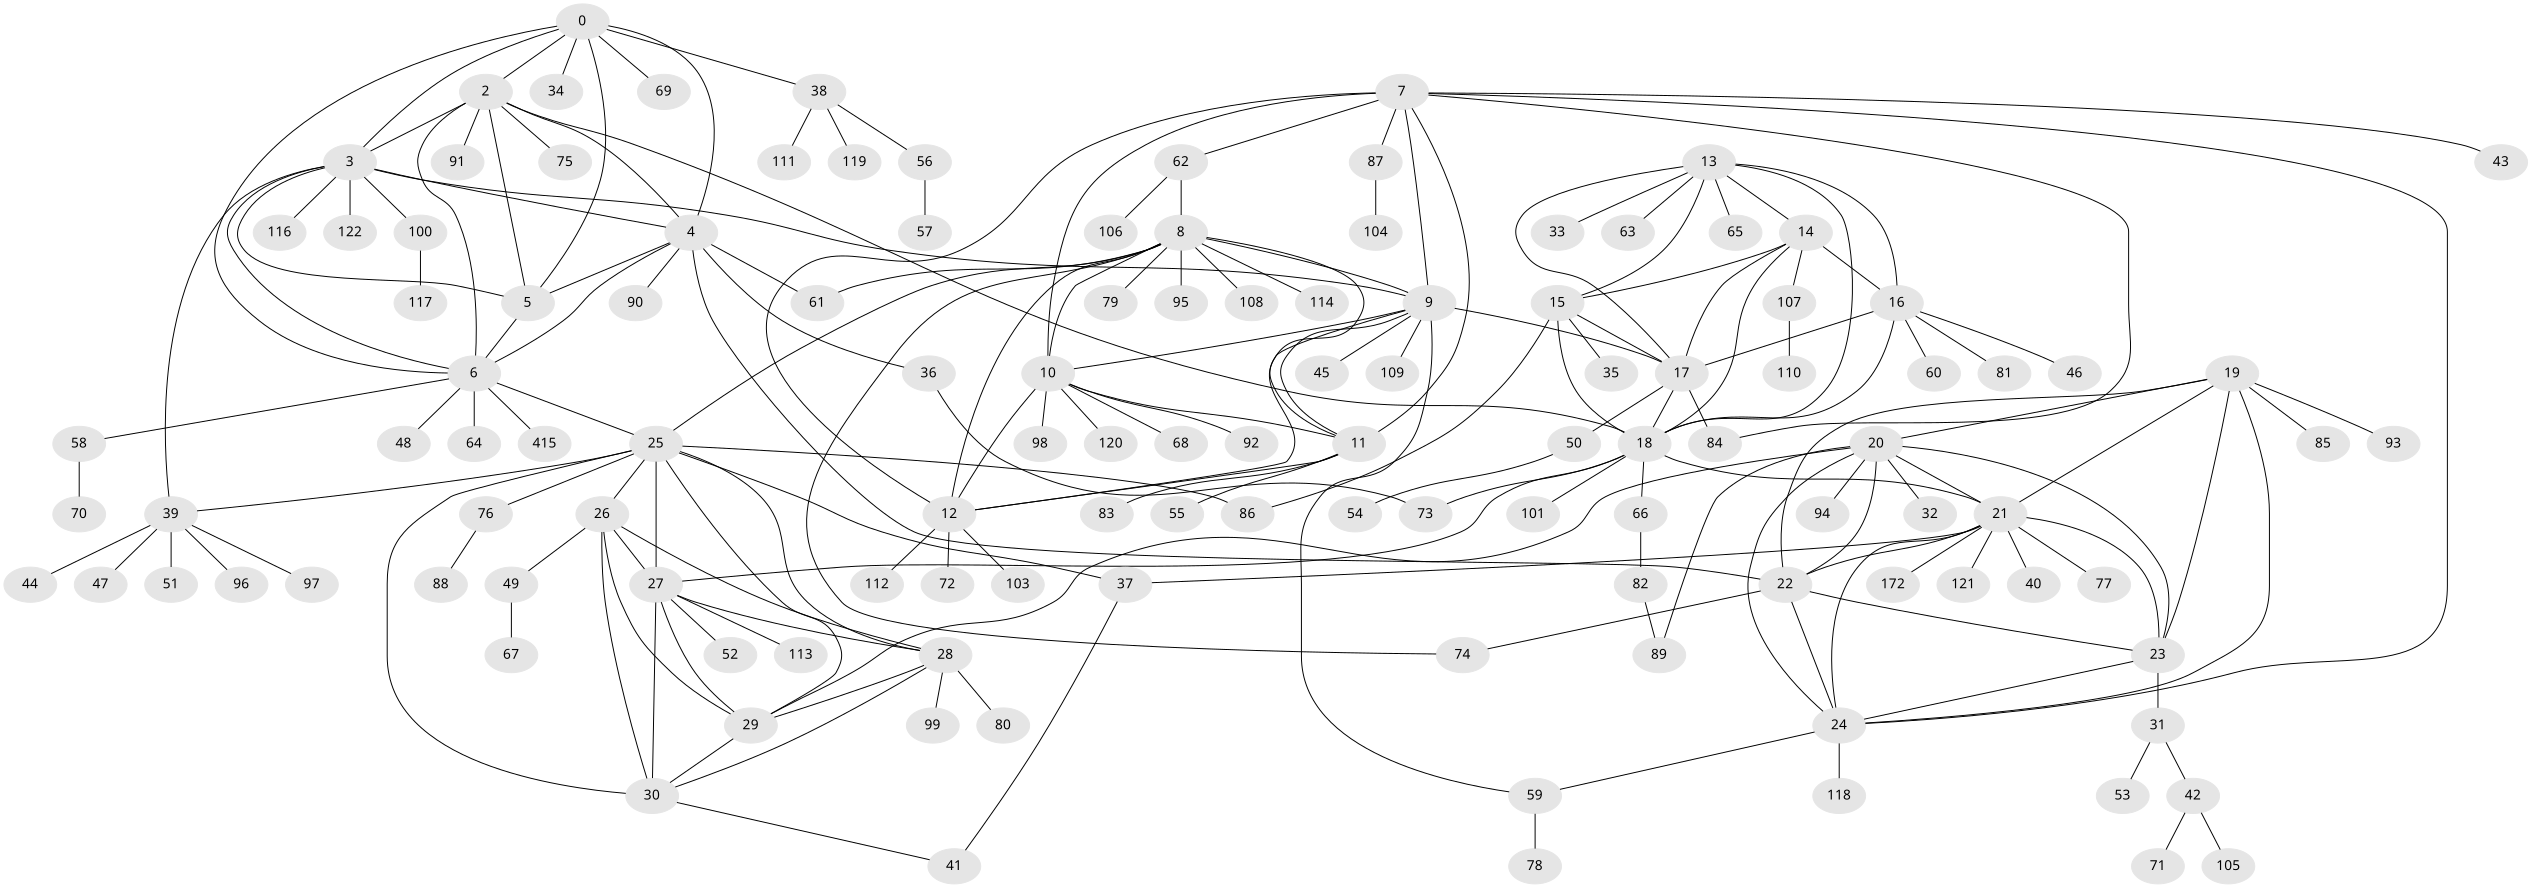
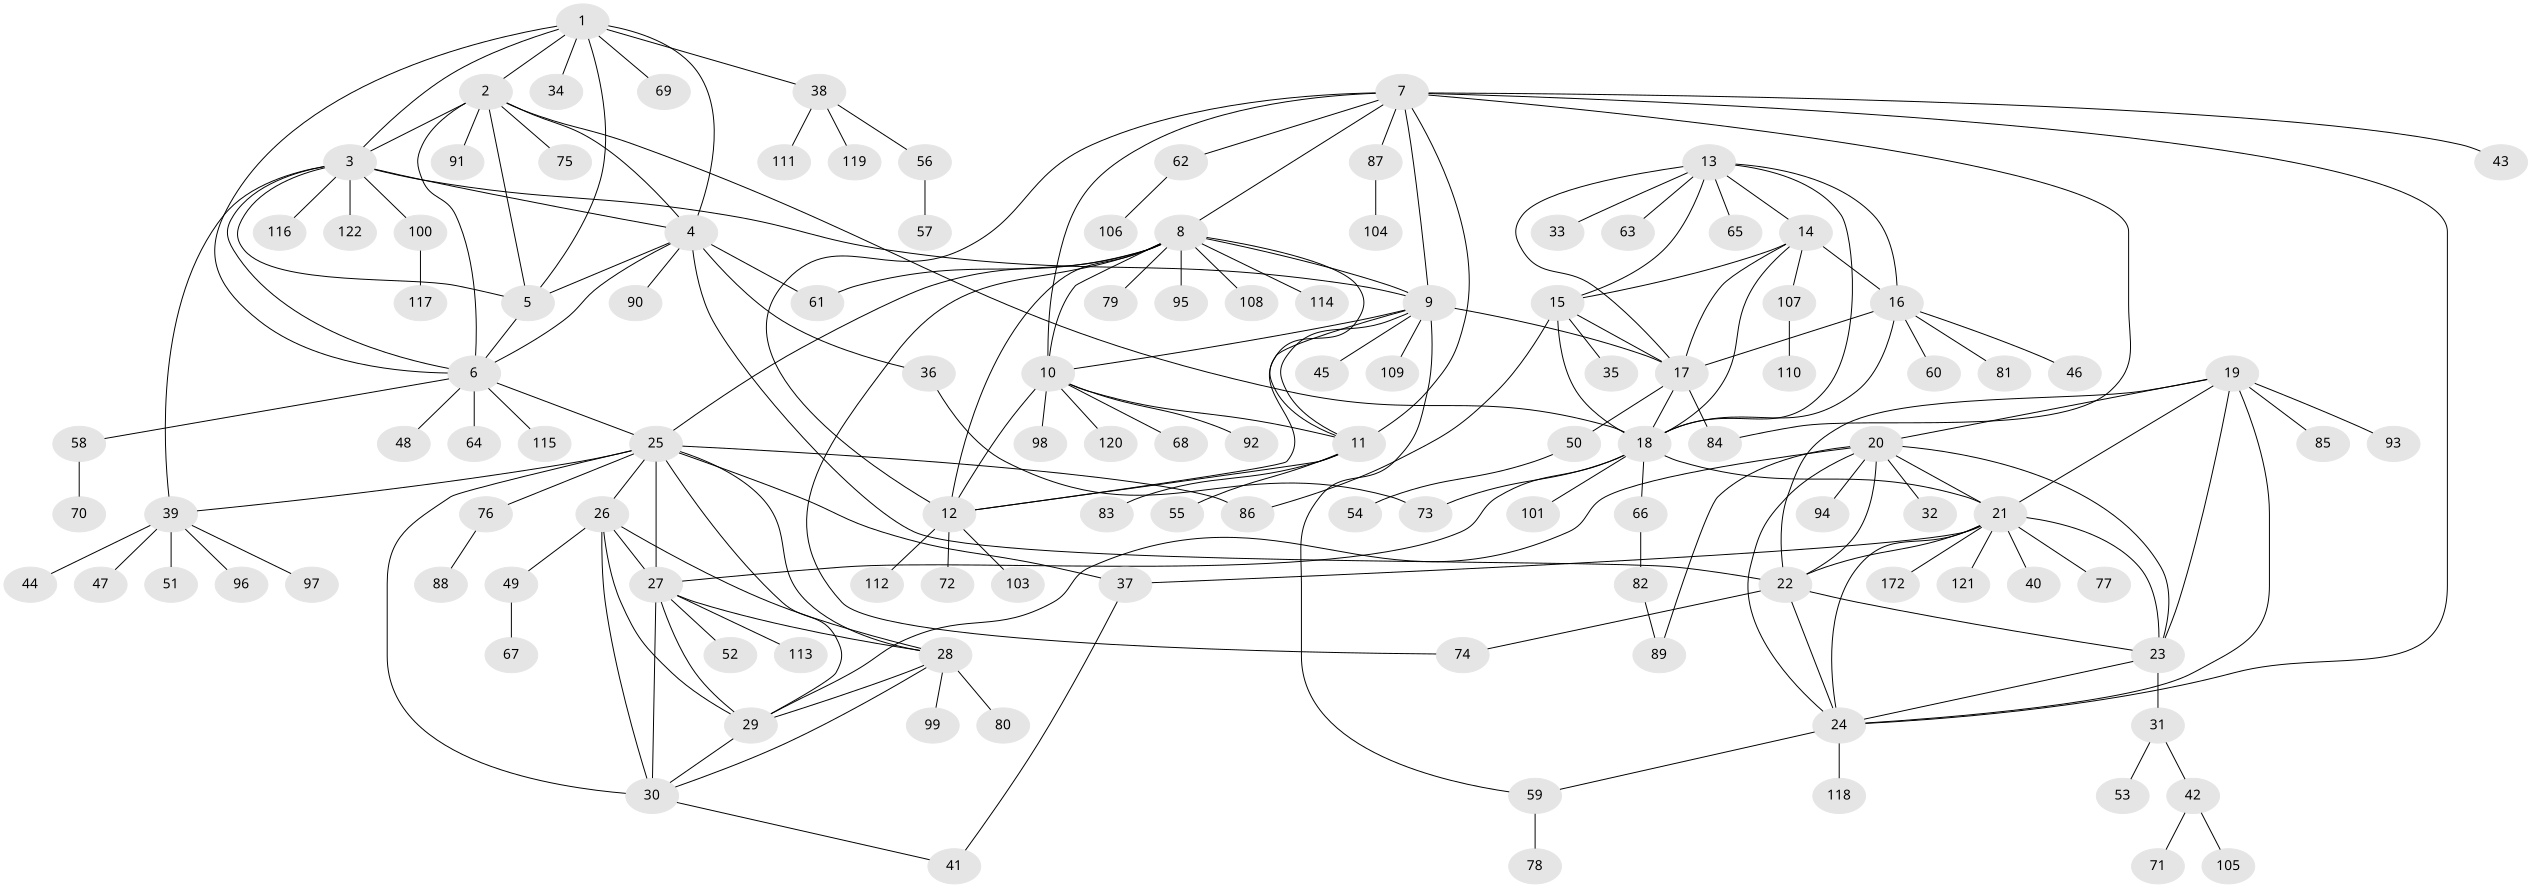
  graph {
    fontname="Noto Sans"
    node [color=gray90 fontname="Noto Sans" style=filled]
    edge [fontname="Noto Sans"]
-   1 [label=0]
+   1
    2
    3
    4
    5
    6
    34
    38
    69
    18
    75
    91
    9
    39
    100
    116
    122
    22
    36
    61
    90
    25
    48
    58
    64
-   115 [label=415]
+   115
    56
    111
    119
    21
    27
    66
    73
    101
    10
    11
    12
    17
    45
    59
    109
    44
    47
    51
    96
    97
    117
    24
    74
    23
    86
    29
    37
    26
    28
    30
    76
    70
    7
    8
    43
    62
    84
    87
    79
    95
    108
    114
    68
    92
    98
    120
    55
    83
    72
    103
    112
    118
    57
    106
    104
    50
    78
    13
    14
    15
    16
    33
    63
    65
    107
    35
    46
    60
    81
    110
    54
    40
    77
    n100 [label=172]
    121
    52
    113
    82
    19
    20
    85
    93
    32
    89
    94
    31
    41
    42
    53
    49
    80
    99
    88
    67
    71
    105
    1 -- 2
    1 -- 3
    1 -- 4
    1 -- 5
    1 -- 6
    1 -- 34
    1 -- 38
    1 -- 69
    2 -- 3
    2 -- 4
    2 -- 5
    2 -- 6
    2 -- 18
    2 -- 75
    2 -- 91
    3 -- 4
    3 -- 5
    3 -- 6
    3 -- 9
    3 -- 39
    3 -- 100
    3 -- 116
    3 -- 122
    4 -- 5
    4 -- 6
    4 -- 22
    4 -- 36
    4 -- 61
    4 -- 90
    5 -- 6
    6 -- 25
    6 -- 48
    6 -- 58
    6 -- 64
    6 -- 115
    38 -- 56
    38 -- 111
    38 -- 119
    18 -- 21
    18 -- 27
    18 -- 66
    18 -- 73
    18 -- 101
    9 -- 10
    9 -- 11
    9 -- 12
    9 -- 17
    9 -- 45
    9 -- 59
    9 -- 109
    39 -- 44
    39 -- 47
    39 -- 51
    39 -- 96
    39 -- 97
    100 -- 117
    22 -- 24
    22 -- 74
    22 -- 23
    36 -- 73
    25 -- 39
    25 -- 27
    25 -- 86
    25 -- 29
    25 -- 37
    25 -- 26
    25 -- 28
    25 -- 30
    25 -- 76
    58 -- 70
    56 -- 57
    21 -- 22
    21 -- 24
    21 -- 23
    21 -- 37
    21 -- 40
    21 -- 77
    21 -- n100
    21 -- 121
    27 -- 29
    27 -- 28
    27 -- 30
    27 -- 52
    27 -- 113
    66 -- 82
    10 -- 11
    10 -- 12
    10 -- 68
    10 -- 92
    10 -- 98
    10 -- 120
    11 -- 12
    11 -- 55
    11 -- 83
    12 -- 72
    12 -- 103
    12 -- 112
    17 -- 18
    17 -- 84
    17 -- 50
    59 -- 78
    24 -- 59
    24 -- 118
    23 -- 24
    23 -- 31
    29 -- 30
    37 -- 41
    26 -- 27
    26 -- 29
    26 -- 28
    26 -- 30
    26 -- 49
    28 -- 29
    28 -- 30
    28 -- 80
    28 -- 99
    30 -- 41
    76 -- 88
    7 -- 9
    7 -- 10
    7 -- 11
    7 -- 12
    7 -- 24
-   62 -- 8
+   7 -- 8
    7 -- 43
    7 -- 62
    7 -- 84
    7 -- 87
    8 -- 9
    8 -- 61
    8 -- 25
    8 -- 10
    8 -- 11
    8 -- 12
    8 -- 74
    8 -- 79
    8 -- 95
    8 -- 108
    8 -- 114
    62 -- 106
    87 -- 104
    50 -- 54
    13 -- 18
    13 -- 17
    13 -- 14
    13 -- 15
    13 -- 16
    13 -- 33
    13 -- 63
    13 -- 65
    14 -- 18
    14 -- 17
    14 -- 15
    14 -- 16
    14 -- 107
    15 -- 18
    15 -- 17
    15 -- 86
    15 -- 35
    16 -- 18
    16 -- 17
    16 -- 46
    16 -- 60
    16 -- 81
    107 -- 110
    82 -- 89
    19 -- 22
    19 -- 21
    19 -- 24
    19 -- 23
    19 -- 20
    19 -- 85
    19 -- 93
    20 -- 22
    20 -- 21
    20 -- 24
    20 -- 23
    20 -- 29
    20 -- 32
    20 -- 89
    20 -- 94
    31 -- 42
    31 -- 53
    42 -- 71
    42 -- 105
    49 -- 67
  }
